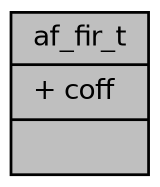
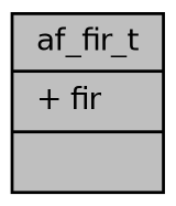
  digraph {
-   n1 [color=black fillcolor=grey75 fontcolor=black fontname=Helvetica fontsize=10 height=0.2 label="{af_fir_t\n|+ coff\l|}" shape=record style=filled width=0.4]
+   n1 [color=black fillcolor=grey75 fontcolor=black fontname=Helvetica fontsize=10 height=0.2 label="{af_fir_t\n|+ fir\l|}" shape=record style=filled width=0.4]
  }
